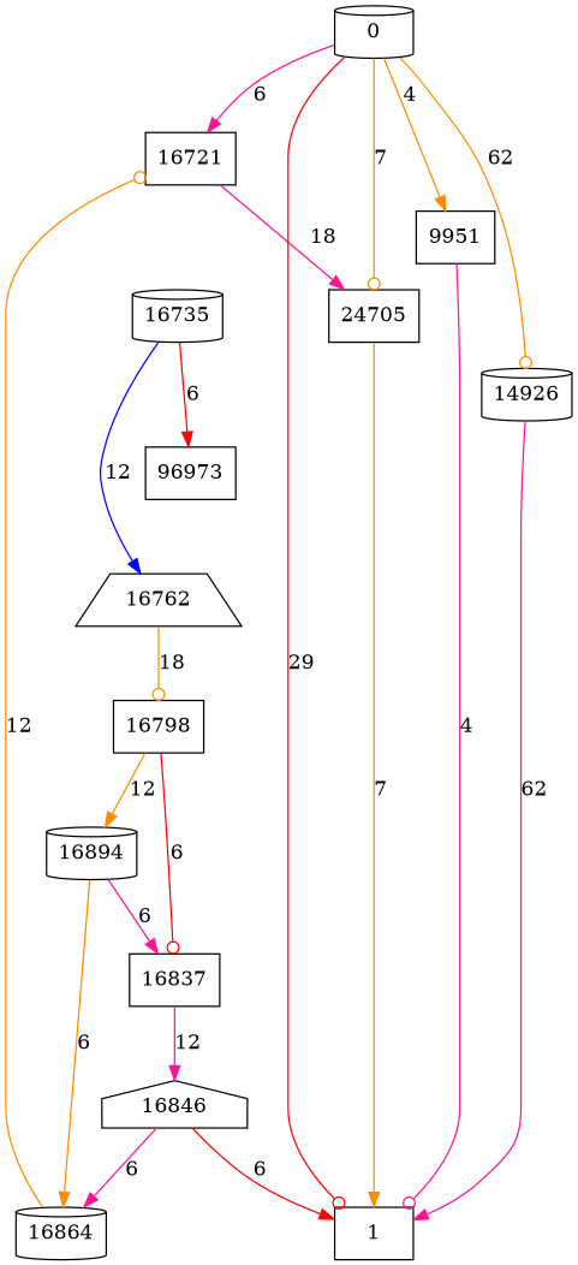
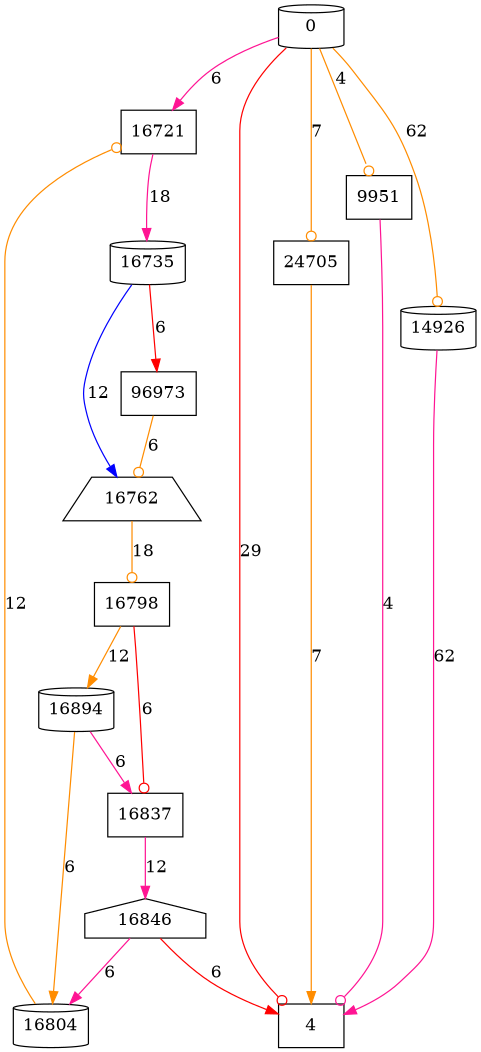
  digraph {
    fontname="DejaVu Serif"
    rankdir=TB
    node [fontname="DejaVu Serif" shape=box]
    edge [arrowhead=normal color=darkorange fontname="DejaVu Serif"]
    9951
-   1
+   1 [label=4]
    14926 [shape=cylinder]
    16735 [shape=cylinder]
    16721
    16762 [shape=trapezium]
    n7 [label=96973]
    16798
    16837
    16894 [shape=cylinder]
    16846 [shape=house]
-   16864 [shape=cylinder]
+   16864 [shape=cylinder label=16804]
    24705
    0 [shape=cylinder]
    9951 -> 1 [arrowhead=odot color=deeppink label=4]
    14926 -> 1 [color=deeppink label=62]
    16735 -> 16762 [color=blue label=12]
    16735 -> n7 [color=red label=6]
-   16721 -> 24705 [color=deeppink label=18]
+   16721 -> 16735 [color=deeppink label=18]
    16762 -> 16798 [arrowhead=odot label=18]
+   n7 -> 16762 [arrowhead=odot label=6]
    16798 -> 16837 [arrowhead=odot color=red label=6]
    16798 -> 16894 [label=12]
    16837 -> 16846 [color=deeppink label=12]
    16894 -> 16837 [color=deeppink label=6]
    16894 -> 16864 [label=6]
    16846 -> 1 [color=red label=6]
    16846 -> 16864 [color=deeppink label=6]
    16864 -> 16721 [arrowhead=odot label=12]
    24705 -> 1 [label=7]
-   0 -> 9951 [label=4]
+   0 -> 9951 [arrowhead=odot label=4]
    0 -> 1 [arrowhead=odot color=red label=29]
    0 -> 14926 [arrowhead=odot label=62]
    0 -> 16721 [color=deeppink label=6]
    0 -> 24705 [arrowhead=odot label=7]
  }
